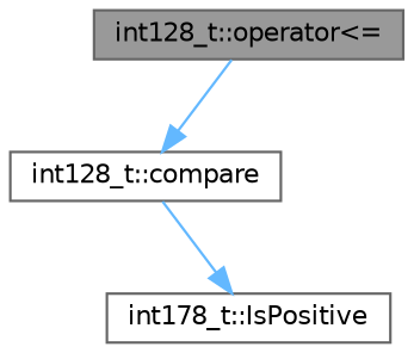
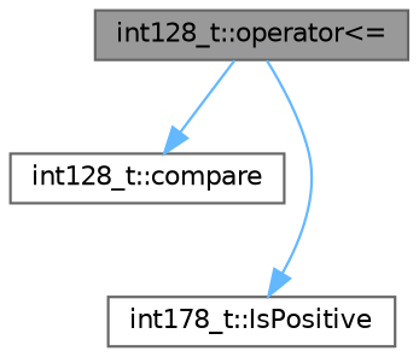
  digraph {
    rankdir=TB
    node [color=grey40 fillcolor=white fontname=Helvetica fontsize=10 shape=box style=filled]
    edge [color=steelblue1 fontname=Helvetica fontsize=10 labelfontname=Helvetica labelfontsize=10 style=solid]
    n1 [color=gray40 fillcolor=grey60 fontcolor=black height=0.2 label="int128_t::operator\<=" width=0.4]
    n2 [height=0.2 label="int128_t::compare" width=0.4]
    n3 [height=0.2 label="int178_t::IsPositive" width=0.4]
    n1 -> n2
-   n2 -> n3
+   n1 -> n3
  }
